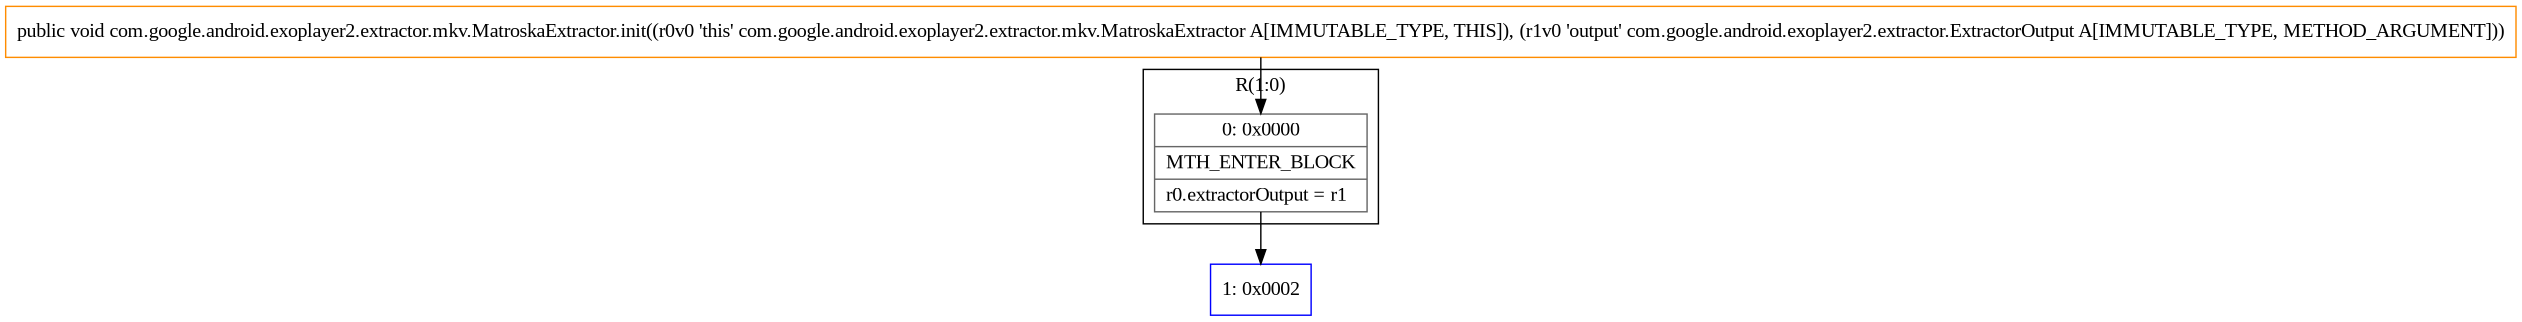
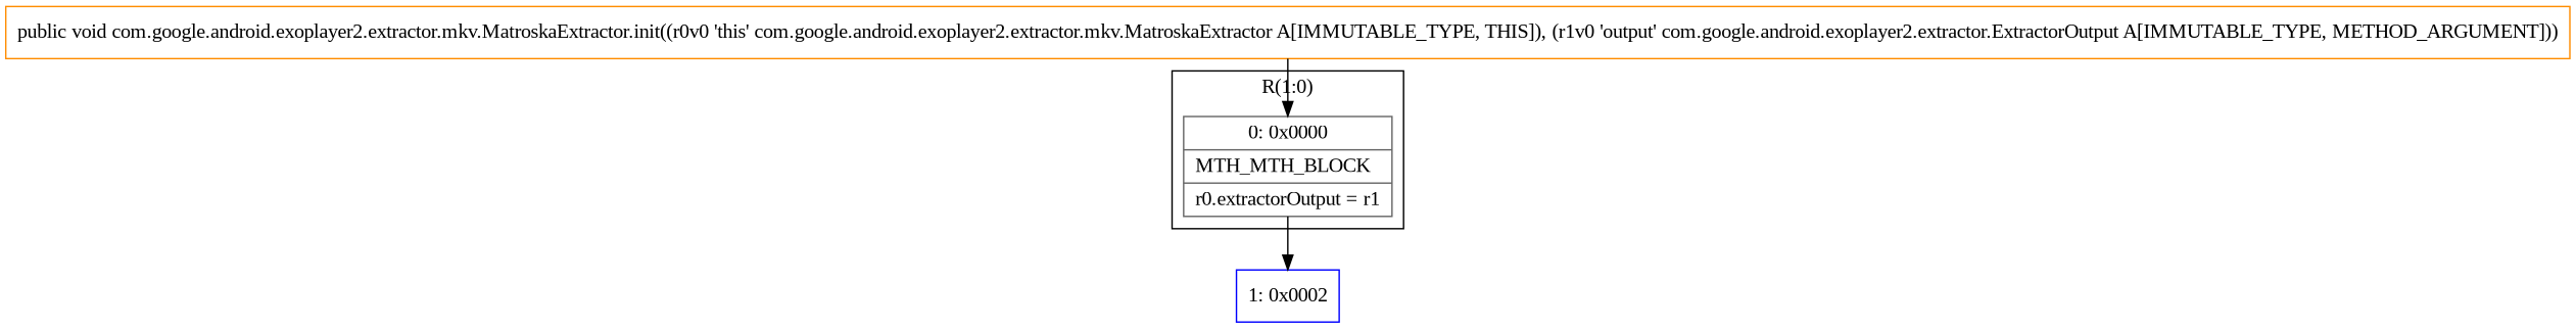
  digraph {
    fontname="Liberation Serif"
    node [shape=record fontname="Liberation Serif"]
    edge [fontname="Liberation Serif"]
-   n1 [color=gray40 label="{0\:\ 0x0000|MTH_ENTER_BLOCK\l|r0.extractorOutput = r1\l}"]
+   n1 [color=gray40 label="{0\:\ 0x0000|MTH_MTH_BLOCK\l|r0.extractorOutput = r1\l}"]
    n2 [color=blue label="{1\:\ 0x0002}"]
    n3 [label="{public void com.google.android.exoplayer2.extractor.mkv.MatroskaExtractor.init((r0v0 'this' com.google.android.exoplayer2.extractor.mkv.MatroskaExtractor A[IMMUTABLE_TYPE, THIS]), (r1v0 'output' com.google.android.exoplayer2.extractor.ExtractorOutput A[IMMUTABLE_TYPE, METHOD_ARGUMENT])) }" color=darkorange]
    subgraph cluster_1 {
      label="R(1:0)"
      n1
    }
    n1 -> n2
    n3 -> n1
  }
